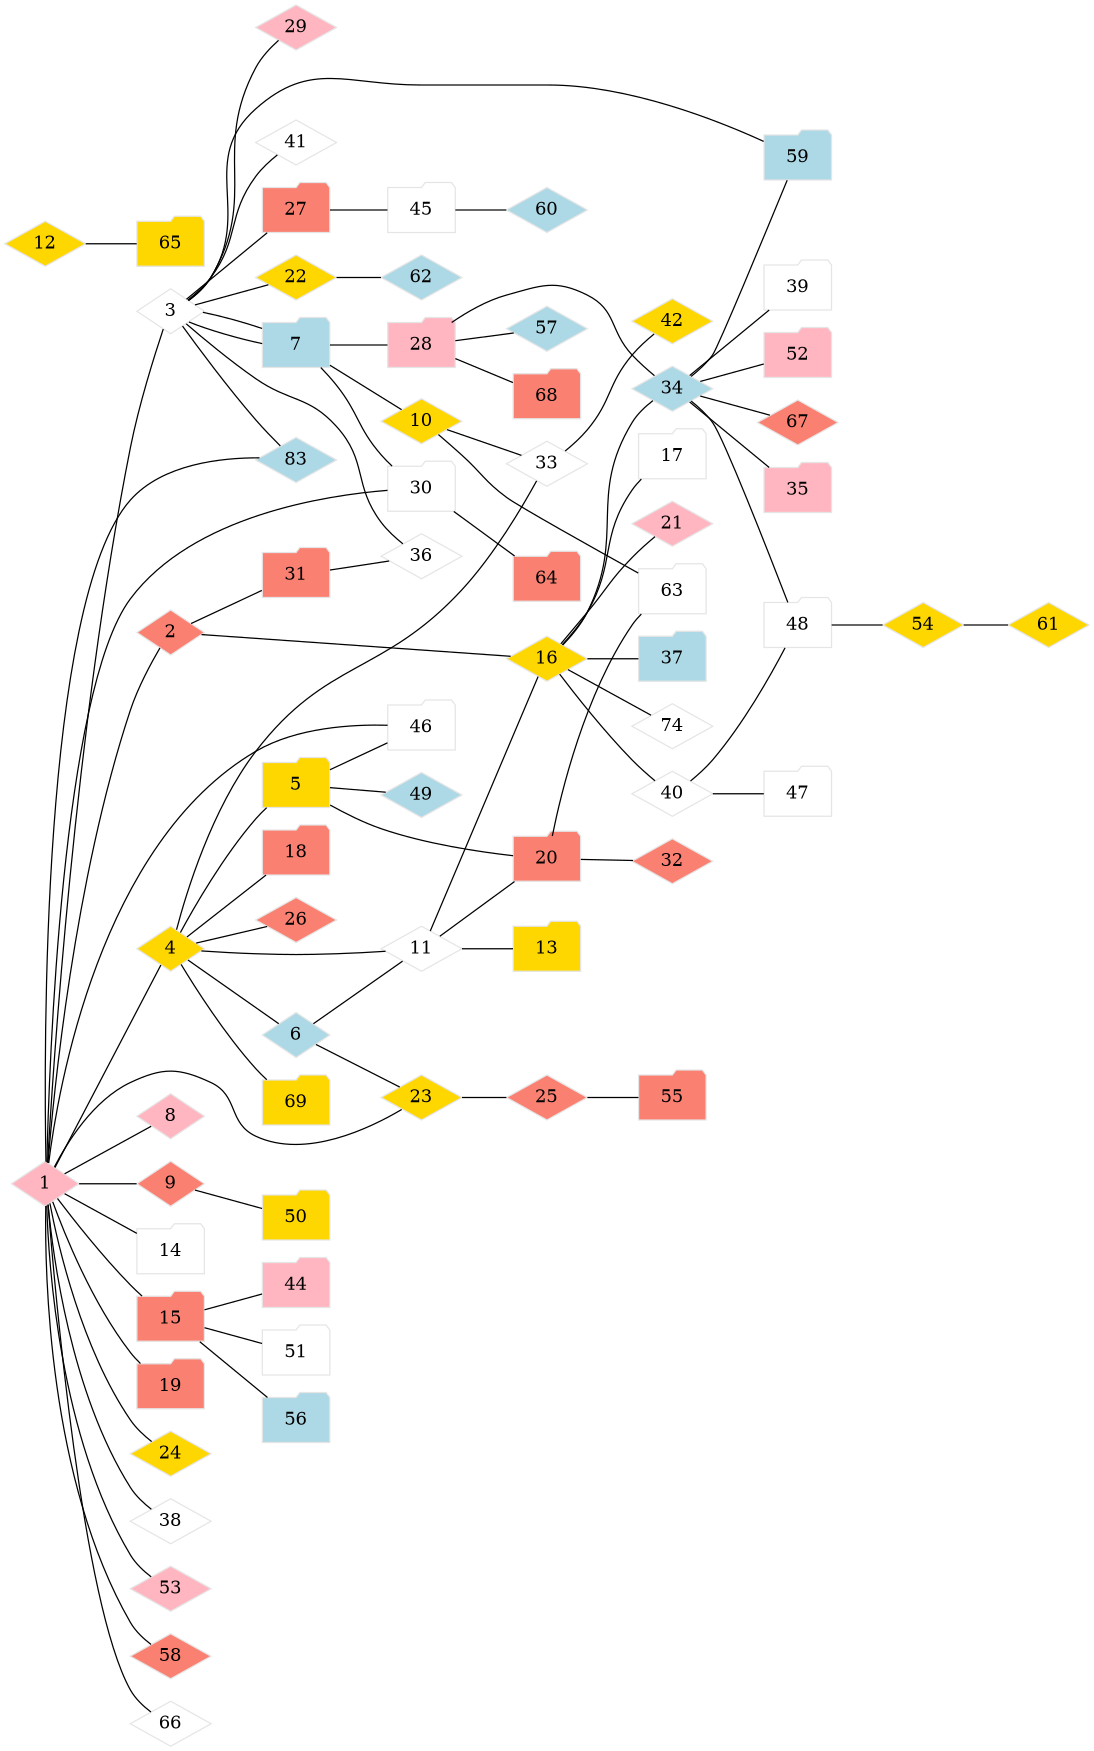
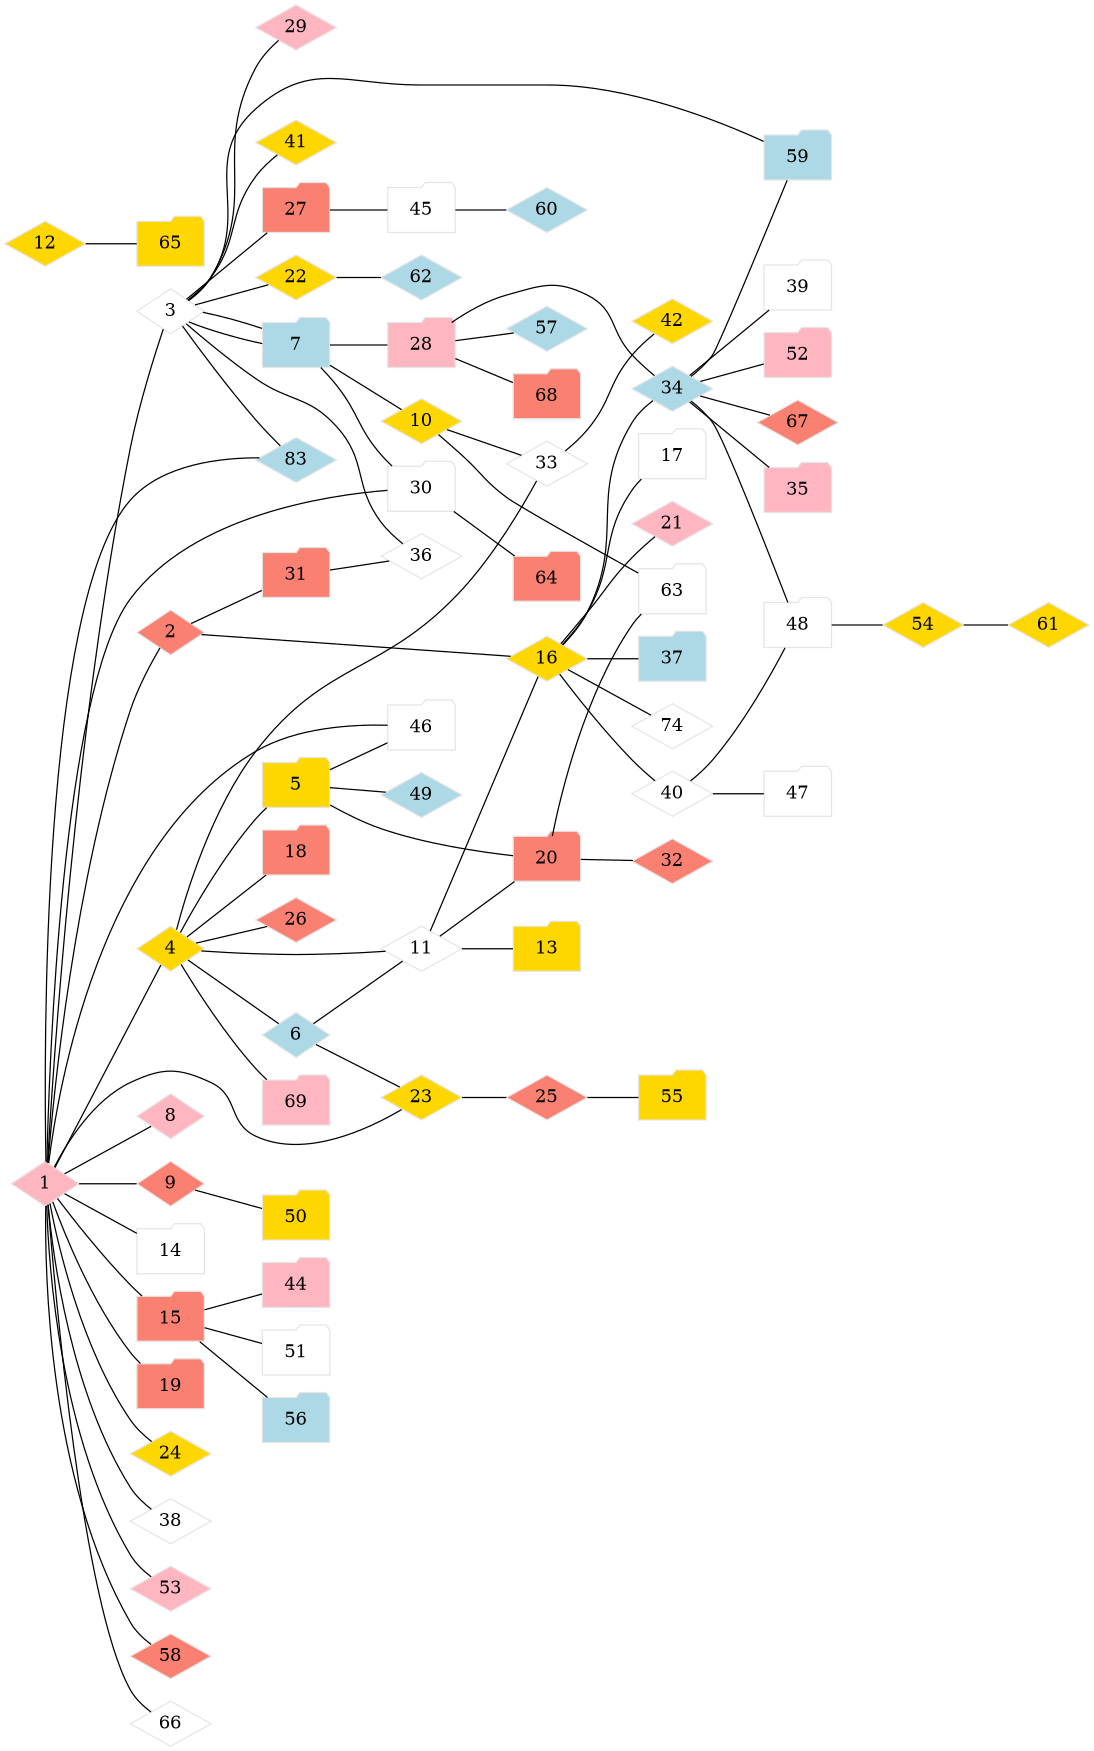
  graph {
    rankdir=LR
    node [color=gray90 fillcolor=white shape=diamond style=filled]
    1 [fillcolor=lightpink]
    2 [fillcolor=salmon]
    3
    4 [fillcolor=gold]
    8 [fillcolor=lightpink]
    9 [fillcolor=salmon]
    14 [shape=folder]
    15 [fillcolor=salmon shape=folder]
    19 [fillcolor=salmon shape=folder]
    23 [fillcolor=gold]
    24 [fillcolor=gold]
    30 [shape=folder]
    38
    n14 [fillcolor=lightblue label=83]
    46 [shape=folder]
    53 [fillcolor=lightpink]
    58 [fillcolor=salmon]
    66
    16 [fillcolor=gold]
    31 [fillcolor=salmon shape=folder]
    7 [fillcolor=lightblue shape=folder]
    22 [fillcolor=gold]
    27 [fillcolor=salmon shape=folder]
    29 [fillcolor=lightpink]
    36
-   41
+   41 [fillcolor=gold]
    59 [fillcolor=lightblue shape=folder]
    5 [fillcolor=gold shape=folder]
    6 [fillcolor=lightblue]
    11
    18 [fillcolor=salmon shape=folder]
    26 [fillcolor=salmon]
    33
-   69 [fillcolor=gold shape=folder]
+   69 [fillcolor=lightpink shape=folder]
    50 [fillcolor=gold shape=folder]
    44 [fillcolor=lightpink shape=folder]
    51 [shape=folder]
    56 [fillcolor=lightblue shape=folder]
    25 [fillcolor=salmon]
    28 [fillcolor=lightpink shape=folder]
    34 [fillcolor=lightblue]
    57 [fillcolor=lightblue]
    68 [fillcolor=salmon shape=folder]
    64 [fillcolor=salmon shape=folder]
    17 [shape=folder]
    21 [fillcolor=lightpink]
    37 [fillcolor=lightblue shape=folder]
    40
    n49 [label=74]
    10 [fillcolor=gold]
    62 [fillcolor=lightblue]
    45 [shape=folder]
    20 [fillcolor=salmon shape=folder]
    49 [fillcolor=lightblue]
    13 [fillcolor=gold shape=folder]
    42 [fillcolor=gold]
    63 [shape=folder]
    32 [fillcolor=salmon]
    12 [fillcolor=gold]
    65 [fillcolor=gold shape=folder]
    35 [fillcolor=lightpink shape=folder]
    39 [shape=folder]
    48 [shape=folder]
    52 [fillcolor=lightpink shape=folder]
    67 [fillcolor=salmon]
    47 [shape=folder]
-   55 [fillcolor=salmon shape=folder]
+   55 [fillcolor=gold shape=folder]
    60 [fillcolor=lightblue]
    54 [fillcolor=gold]
    61 [fillcolor=gold]
    1 -- 2
    1 -- 3
    1 -- 4
    1 -- 8
    1 -- 9
    1 -- 14
    1 -- 15
    1 -- 19
    1 -- 23
    1 -- 24
    1 -- 30
    1 -- 38
    1 -- n14
    1 -- 46
    1 -- 53
    1 -- 58
    1 -- 66
    2 -- 16
    2 -- 31
    3 -- n14
    3 -- 7
    3 -- 7
    3 -- 22
    3 -- 27
    3 -- 29
    3 -- 36
    3 -- 41
    3 -- 59
    4 -- 5
    4 -- 6
    4 -- 11
    4 -- 18
    4 -- 26
    4 -- 33
    4 -- 69
    9 -- 50
    15 -- 44
    15 -- 51
    15 -- 56
    23 -- 25
    30 -- 64
    16 -- 34
    16 -- 17
    16 -- 21
    16 -- 37
    16 -- 40
    16 -- n49
    31 -- 36
    7 -- 30
    7 -- 28
    7 -- 10
    22 -- 62
    27 -- 45
    5 -- 46
    5 -- 20
    5 -- 49
    6 -- 23
    6 -- 11
    11 -- 16
    11 -- 20
    11 -- 13
    33 -- 42
    25 -- 55
    28 -- 34
    28 -- 57
    28 -- 68
    34 -- 59
    34 -- 35
    34 -- 39
    34 -- 48
    34 -- 52
    34 -- 67
    40 -- 48
    40 -- 47
    10 -- 33
    10 -- 63
    45 -- 60
    20 -- 63
    20 -- 32
    12 -- 65
    48 -- 54
    54 -- 61
  }
